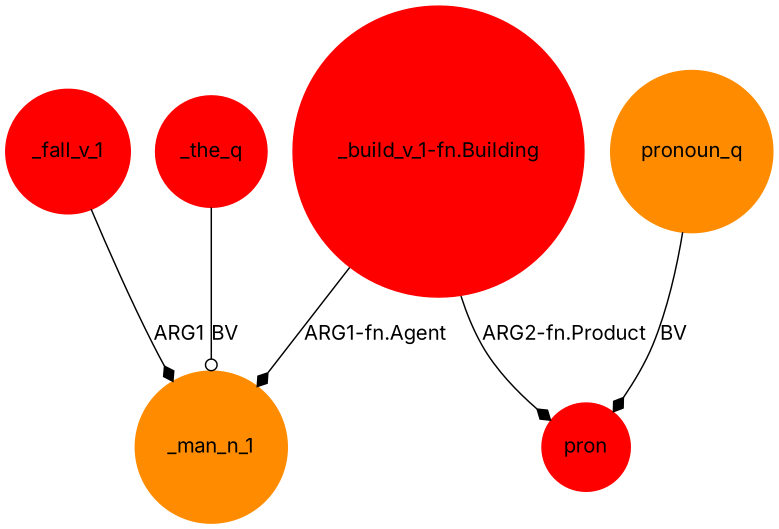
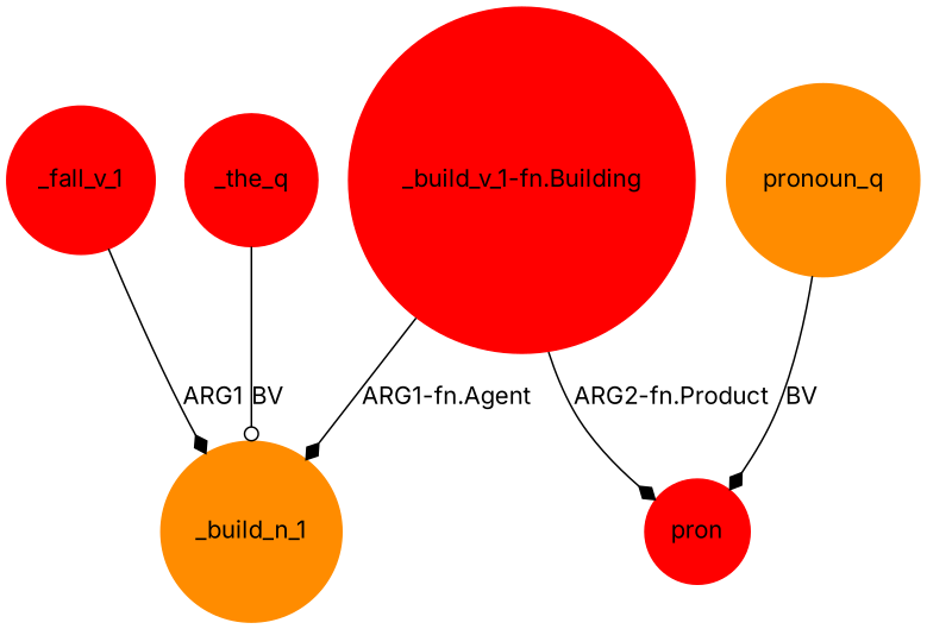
  digraph {
    fontname=Inter
    node [shape=circle style=filled color=red fontname=Inter]
    edge [arrowhead=diamond fontname=Inter]
    _fall_v_1
-   _man_n_1 [color=darkorange]
+   _man_n_1 [color=darkorange label=_build_n_1]
    "_build_v_1-fn.Building"
    pron
    _the_q
    pronoun_q [color=darkorange]
    _fall_v_1 -> _man_n_1 [label=ARG1]
    "_build_v_1-fn.Building" -> _man_n_1 [label="ARG1-fn.Agent"]
    "_build_v_1-fn.Building" -> pron [label="ARG2-fn.Product"]
    _the_q -> _man_n_1 [label=BV arrowhead=odot]
    pronoun_q -> pron [label=BV]
  }
